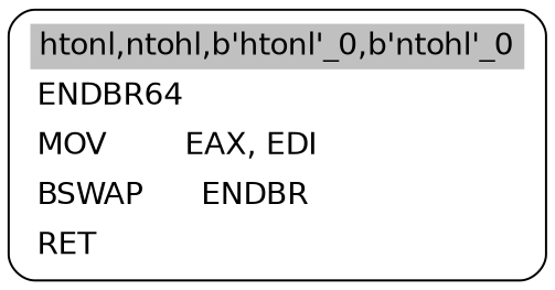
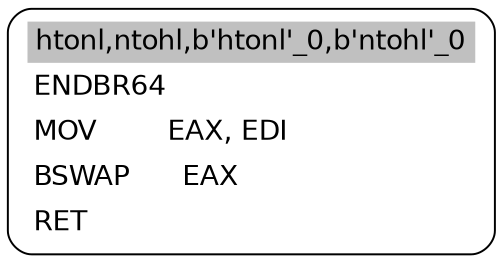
  digraph {
    fontname="DejaVu Sans"
-   n1 [fontname="DejaVu Sans" label=<<table border="0" cellborder="0" cellpadding="3"><tr><td align="center" colspan="2" bgcolor="grey">htonl,ntohl,b'htonl'_0,b'ntohl'_0</td></tr><tr><td align="left">ENDBR64    </td></tr><tr><td align="left">MOV        EAX, EDI</td></tr><tr><td align="left">BSWAP      ENDBR</td></tr><tr><td align="left">RET        </td></tr></table>> shape=Mrecord]
+   n1 [fontname="DejaVu Sans" label=<<table border="0" cellborder="0" cellpadding="3"><tr><td align="center" colspan="2" bgcolor="grey">htonl,ntohl,b'htonl'_0,b'ntohl'_0</td></tr><tr><td align="left">ENDBR64    </td></tr><tr><td align="left">MOV        EAX, EDI</td></tr><tr><td align="left">BSWAP      EAX</td></tr><tr><td align="left">RET        </td></tr></table>> shape=Mrecord]
  }
